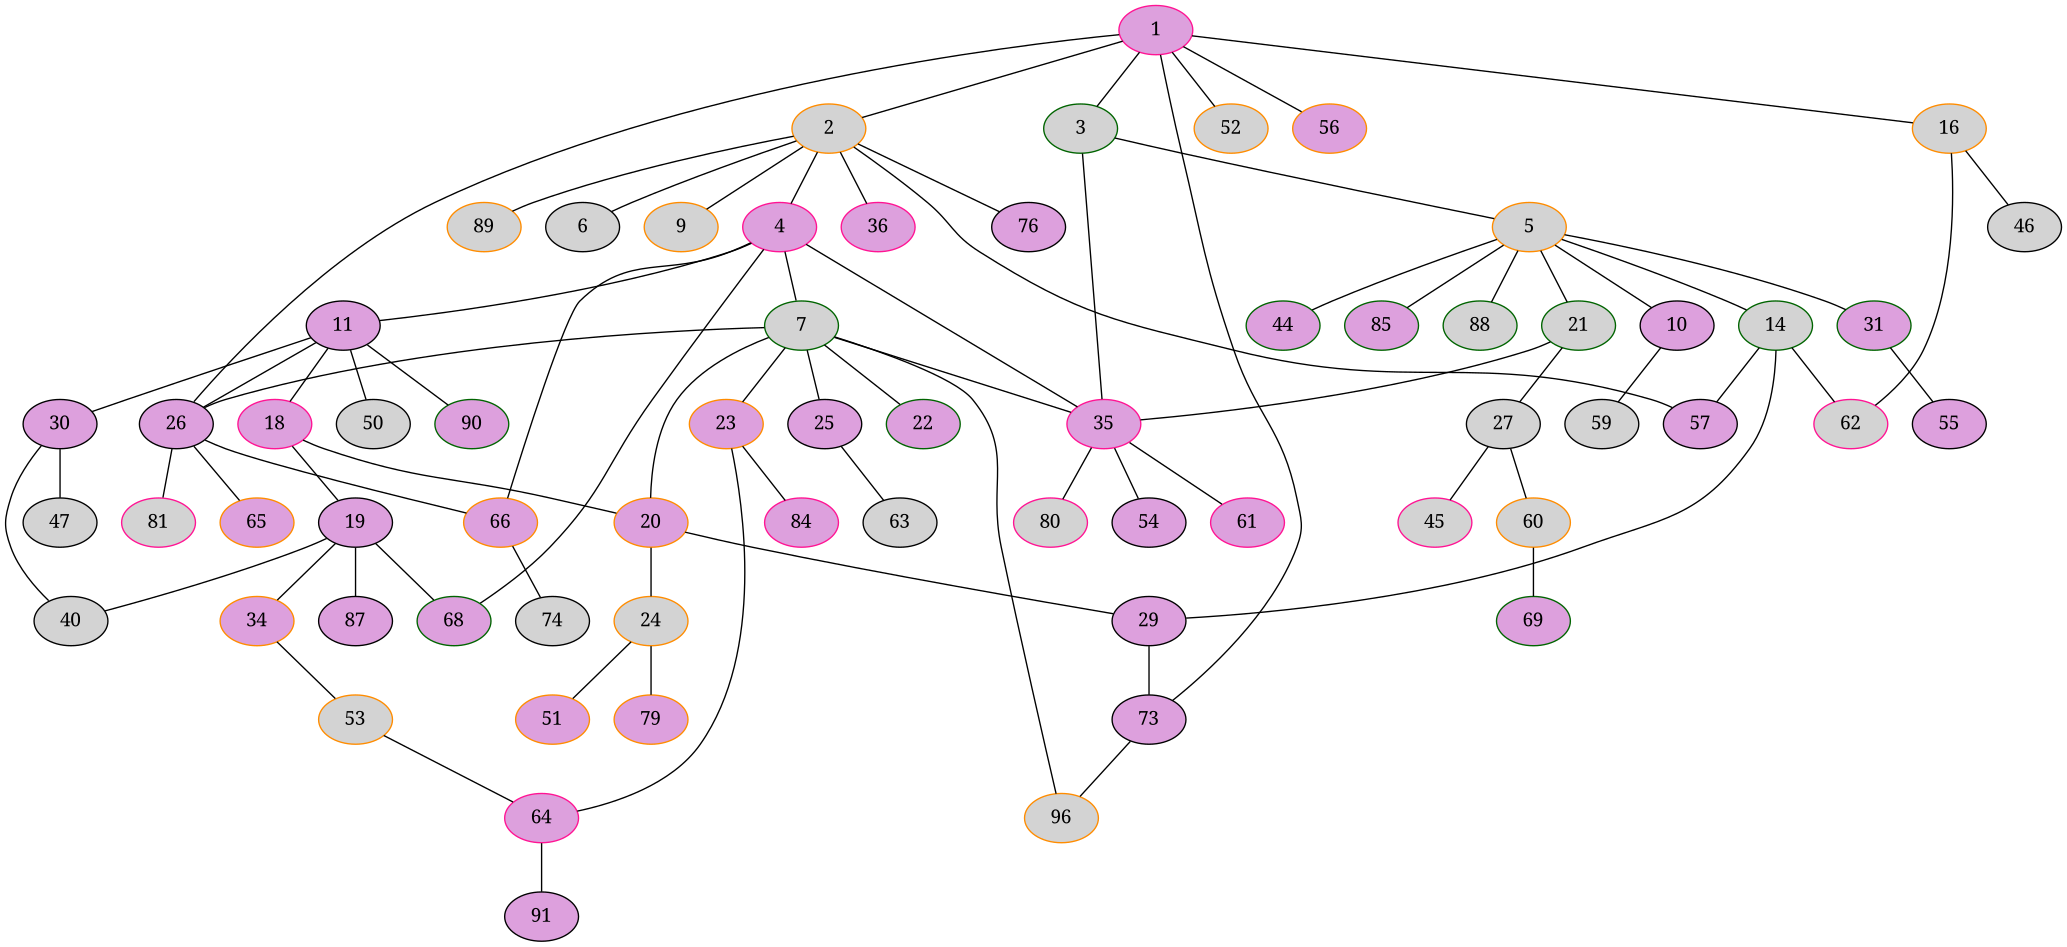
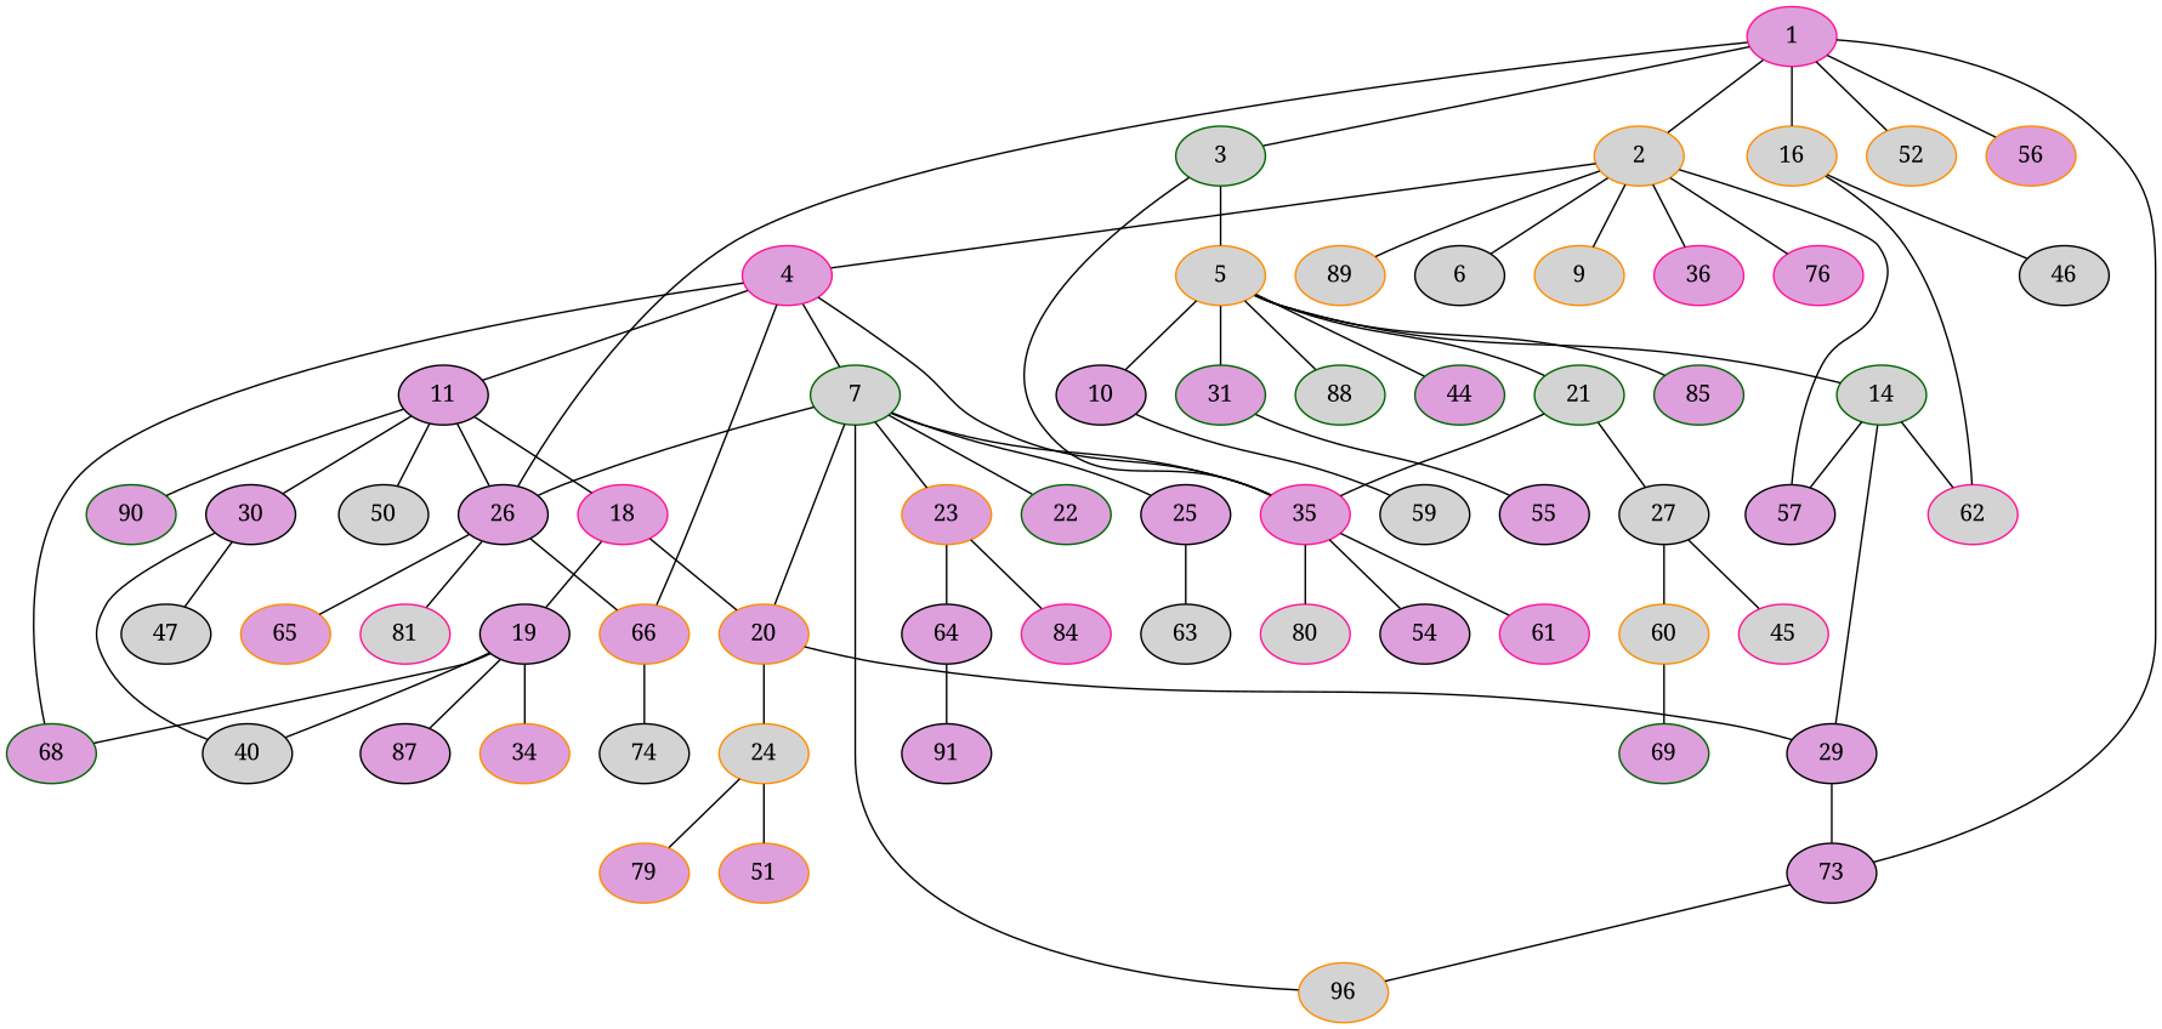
  graph {
    fontname="Noto Serif"
    node [color=black fillcolor=plum fontname="Noto Serif" style=filled]
    edge [fontname="Noto Serif"]
    1 [color=deeppink super="+8"]
    2 [color=darkorange fillcolor=lightgrey super="+58"]
    3 [color=darkgreen fillcolor=lightgrey super="+95"]
    16 [color=darkorange fillcolor=lightgrey super="+17"]
    26 [super="+39"]
    52 [color=darkorange fillcolor=lightgrey]
    56 [color=darkorange]
    73 [super="+77"]
    4 [color=deeppink super="+37"]
    6 [fillcolor=lightgrey]
    9 [color=darkorange fillcolor=lightgrey]
    36 [color=deeppink]
    57 [super="+72"]
-   76
+   76 [color=deeppink]
    89 [color=darkorange fillcolor=lightgrey]
    5 [color=darkorange fillcolor=lightgrey super="+12"]
    35 [color=deeppink super="+71"]
    62 [color=deeppink fillcolor=lightgrey]
    46 [fillcolor=lightgrey]
    66 [color=darkorange super="+93"]
    65 [color=darkorange]
    81 [color=deeppink fillcolor=lightgrey]
    n23 [color=darkorange fillcolor=lightgrey label=96]
    7 [color=darkgreen fillcolor=lightgrey super="+15"]
    11 [super="+13"]
    68 [color=darkgreen super="+82"]
    10
    14 [color=darkgreen fillcolor=lightgrey super="+49"]
    21 [color=darkgreen fillcolor=lightgrey]
    31 [color=darkgreen super="+41"]
    44 [color=darkgreen]
    85 [color=darkgreen]
    88 [color=darkgreen fillcolor=lightgrey]
    54
    61 [color=deeppink]
    80 [color=deeppink fillcolor=lightgrey]
    20 [color=darkorange super="+70"]
    22 [color=darkgreen]
    23 [color=darkorange super="+92"]
    25 [super="+38"]
    18 [color=deeppink]
    30 [super="+33"]
    50 [fillcolor=lightgrey]
    90 [color=darkgreen super="+97"]
    74 [fillcolor=lightgrey super="+78"]
    59 [fillcolor=lightgrey]
    29 [super="+48"]
    27 [fillcolor=lightgrey super="+32"]
    55 [super="+96"]
    24 [color=darkorange fillcolor=lightgrey super="+42"]
-   64 [color=deeppink super="+67"]
+   64 [super="+67"]
    84 [color=deeppink]
    63 [fillcolor=lightgrey]
    19 [super="+28"]
    40 [fillcolor=lightgrey super="+83"]
    47 [fillcolor=lightgrey]
    34 [color=darkorange]
    87
-   53 [color=darkorange fillcolor=lightgrey]
    51 [color=darkorange]
    79 [color=darkorange]
    45 [color=deeppink fillcolor=lightgrey]
    60 [color=darkorange fillcolor=lightgrey]
    91
    69 [color=darkgreen super="+98"]
    1 -- 2
    1 -- 3
    1 -- 16
    1 -- 26
    1 -- 52
    1 -- 56
    1 -- 73
    2 -- 4
    2 -- 6
    2 -- 9
    2 -- 36
    2 -- 57
    2 -- 76
    2 -- 89
    3 -- 5
    3 -- 35
    16 -- 62
    16 -- 46
    26 -- 66
    26 -- 65
    26 -- 81
    73 -- n23
    4 -- 35
    4 -- 66
    4 -- 7
    4 -- 11
    4 -- 68
    5 -- 10
    5 -- 14
    5 -- 21
    5 -- 31
    5 -- 44
    5 -- 85
    5 -- 88
    35 -- 54
    35 -- 61
    35 -- 80
    66 -- 74
    7 -- 26
    7 -- 35
    7 -- n23
    7 -- 20
    7 -- 22
    7 -- 23
    7 -- 25
    11 -- 26
    11 -- 18
    11 -- 30
    11 -- 50
    11 -- 90
    10 -- 59
    14 -- 57
    14 -- 62
    14 -- 29
    21 -- 35
    21 -- 27
    31 -- 55
    20 -- 29
    20 -- 24 [weight=2]
    23 -- 64
    23 -- 84
    25 -- 63
    18 -- 20
    18 -- 19
    30 -- 40
    30 -- 47
    29 -- 73
    27 -- 45
    27 -- 60
    24 -- 51
    24 -- 79
    64 -- 91
    19 -- 68
    19 -- 40
    19 -- 34
    19 -- 87
-   34 -- 53
-   53 -- 64
    60 -- 69
  }
